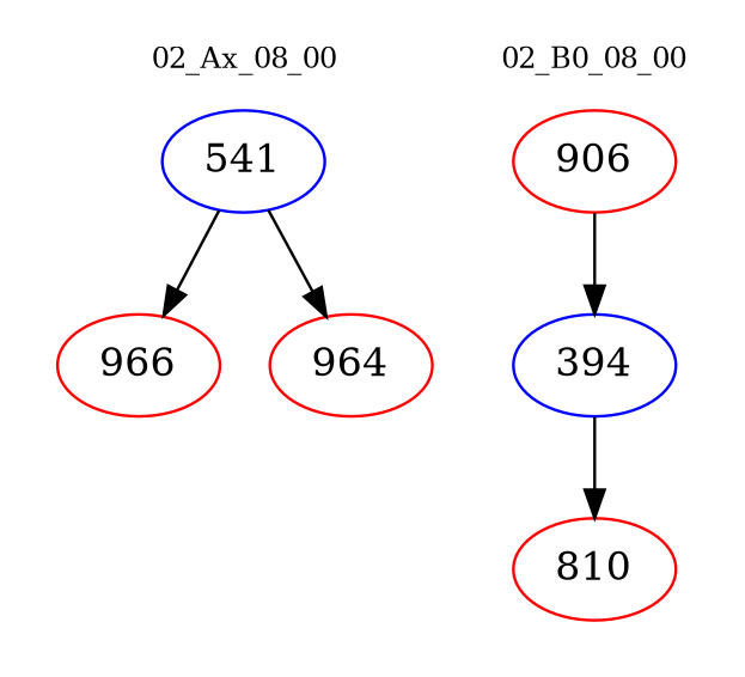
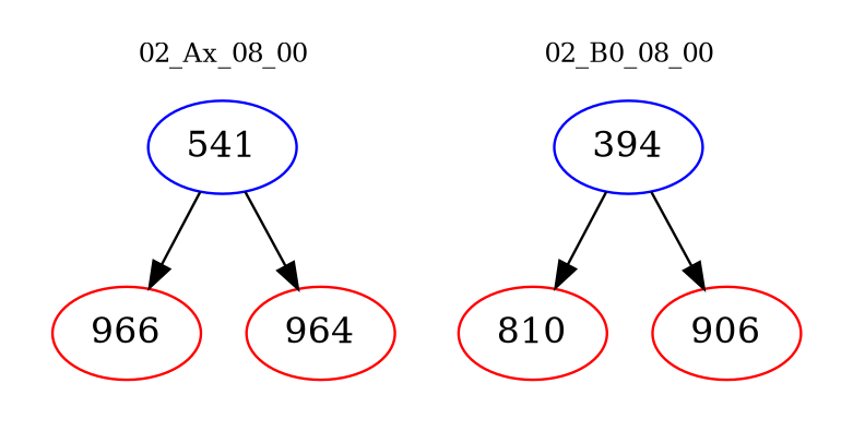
  digraph {
    node [color=red]
    edge [color=black]
    n1 [color=blue label=541]
    n2 [label=966]
    n3 [label=964]
    n4 [color=blue label=394]
    n5 [label=810]
    n6 [label=906]
    subgraph cluster_1 {
      color=white
      fontsize=10
      label="02_Ax_08_00"
      n1
      n2
      n3
    }
    subgraph cluster_2 {
      color=white
      fontsize=10
      label="02_B0_08_00"
      n4
      n5
      n6
    }
    n1 -> n2
    n1 -> n3
    n4 -> n5
-   n6 -> n4
+   n4 -> n6
  }
